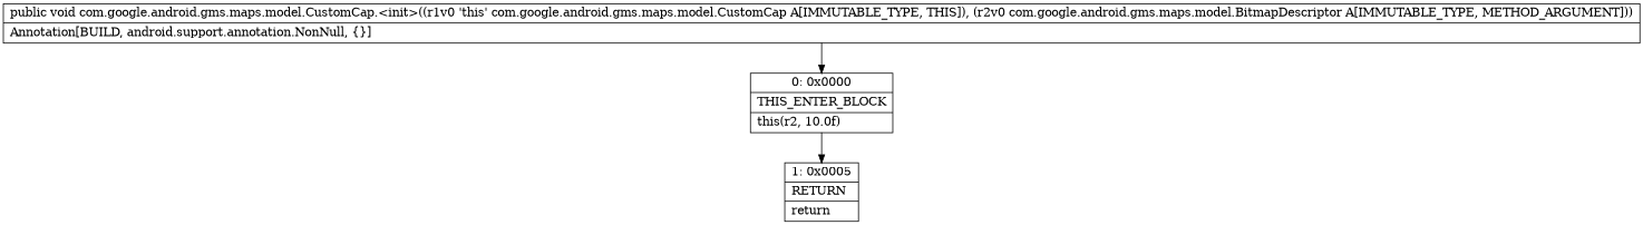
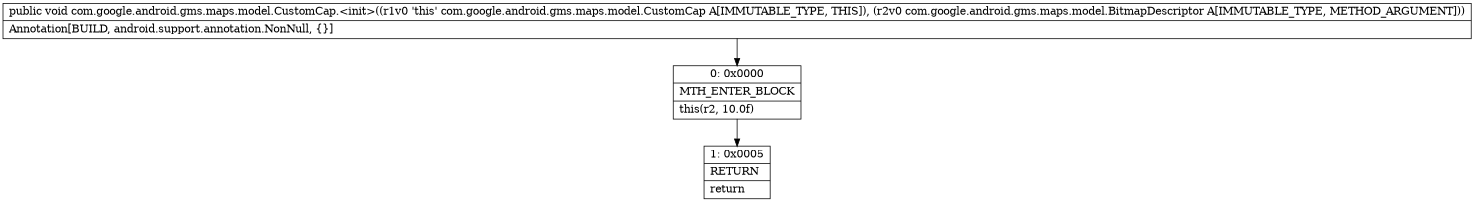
  digraph {
    node [shape=record]
-   n1 [label="{0\:\ 0x0000|THIS_ENTER_BLOCK\l|this(r2, 10.0f)\l}"]
+   n1 [label="{0\:\ 0x0000|MTH_ENTER_BLOCK\l|this(r2, 10.0f)\l}"]
    n2 [label="{1\:\ 0x0005|RETURN\l|return\l}"]
    n3 [label="{public void com.google.android.gms.maps.model.CustomCap.\<init\>((r1v0 'this' com.google.android.gms.maps.model.CustomCap A[IMMUTABLE_TYPE, THIS]), (r2v0 com.google.android.gms.maps.model.BitmapDescriptor A[IMMUTABLE_TYPE, METHOD_ARGUMENT]))  | Annotation[BUILD, android.support.annotation.NonNull, \{\}]\l}"]
    n1 -> n2
    n3 -> n1
  }
